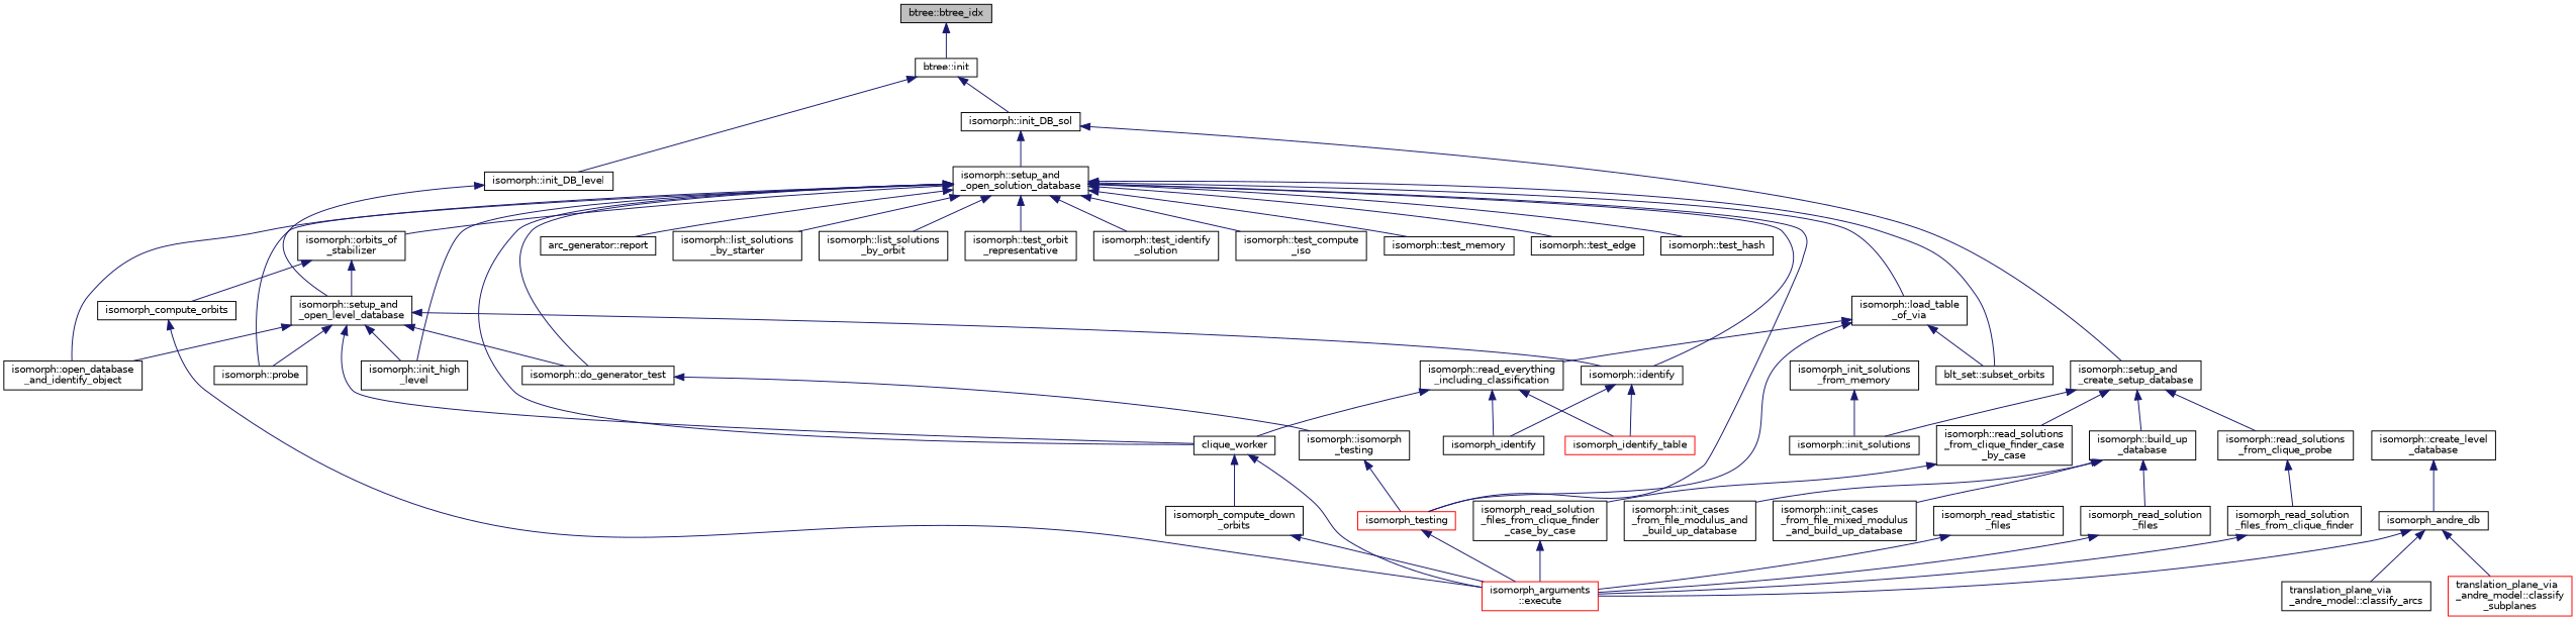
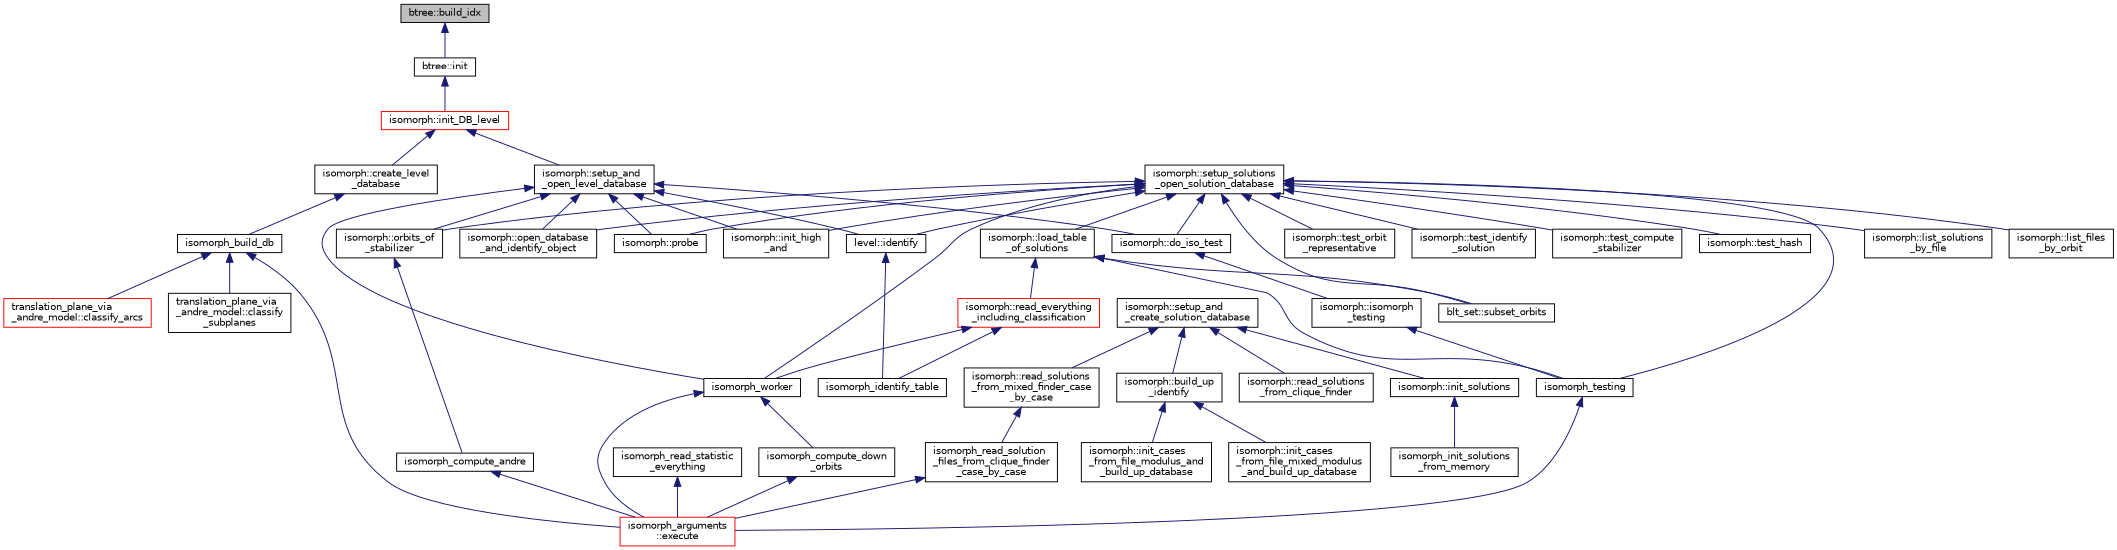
  digraph {
    rankdir=TB
    node [color=black fillcolor=white fontname=Helvetica fontsize=10 shape=record style=filled]
    edge [color=midnightblue dir=back fontname=Helvetica fontsize=10 labelfontname=Helvetica labelfontsize=10 style=solid]
-   n1 [fillcolor=grey75 fontcolor=black height=0.2 label="btree::btree_idx" width=0.4]
+   n1 [fillcolor=grey75 fontcolor=black height=0.2 label="btree::build_idx" width=0.4]
    n2 [height=0.2 label="btree::init" width=0.4]
-   n3 [height=0.2 label="isomorph::init_DB_sol" width=0.4]
-   n4 [height=0.2 label="isomorph::init_DB_level" width=0.4]
-   n5 [height=0.2 label="isomorph::setup_and\l_open_solution_database" width=0.4]
-   n6 [height=0.2 label="isomorph::setup_and\l_create_setup_database" width=0.4]
+   n4 [color=red height=0.2 label="isomorph::init_DB_level" width=0.4]
+   n5 [height=0.2 label="isomorph::setup_solutions\l_open_solution_database" width=0.4]
+   n6 [height=0.2 label="isomorph::setup_and\l_create_solution_database" width=0.4]
    n7 [height=0.2 label="isomorph::setup_and\l_open_level_database" width=0.4]
    n8 [height=0.2 label="isomorph::create_level\l_database" width=0.4]
    n9 [height=0.2 label="blt_set::subset_orbits" width=0.4]
-   n10 [height=0.2 label="arc_generator::report" width=0.4]
-   n11 [height=0.2 label="isomorph::load_table\l_of_via" width=0.4]
-   n12 [height=0.2 label=clique_worker width=0.4]
-   n13 [color=red height=0.2 label=isomorph_testing width=0.4]
-   n14 [height=0.2 label="isomorph::list_solutions\l_by_starter" width=0.4]
-   n15 [height=0.2 label="isomorph::list_solutions\l_by_orbit" width=0.4]
+   n11 [height=0.2 label="isomorph::load_table\l_of_solutions" width=0.4]
+   n12 [height=0.2 label=isomorph_worker width=0.4]
+   n13 [height=0.2 label=isomorph_testing width=0.4]
+   n14 [height=0.2 label="isomorph::list_solutions\l_by_file" width=0.4]
+   n15 [height=0.2 label="isomorph::list_files\l_by_orbit" width=0.4]
    n16 [height=0.2 label="isomorph::orbits_of\l_stabilizer" width=0.4]
    n17 [height=0.2 label="isomorph::test_orbit\l_representative" width=0.4]
    n18 [height=0.2 label="isomorph::test_identify\l_solution" width=0.4]
-   n19 [height=0.2 label="isomorph::test_compute\l_iso" width=0.4]
-   n20 [height=0.2 label="isomorph::test_memory" width=0.4]
-   n21 [height=0.2 label="isomorph::test_edge" width=0.4]
+   n19 [height=0.2 label="isomorph::test_compute\l_stabilizer" width=0.4]
    n22 [height=0.2 label="isomorph::test_hash" width=0.4]
-   n23 [height=0.2 label="isomorph::init_high\l_level" width=0.4]
+   n23 [height=0.2 label="isomorph::init_high\l_and" width=0.4]
    n24 [height=0.2 label="isomorph::open_database\l_and_identify_object" width=0.4]
    n25 [height=0.2 label="isomorph::probe" width=0.4]
-   n26 [height=0.2 label="isomorph::do_generator_test" width=0.4]
-   n27 [height=0.2 label="isomorph::identify" width=0.4]
+   n26 [height=0.2 label="isomorph::do_iso_test" width=0.4]
+   n27 [height=0.2 label="level::identify" width=0.4]
    n28 [height=0.2 label="isomorph::init_solutions" width=0.4]
-   n29 [height=0.2 label="isomorph::read_solutions\l_from_clique_finder_case\l_by_case" width=0.4]
-   n30 [height=0.2 label="isomorph::read_solutions\l_from_clique_probe" width=0.4]
-   n31 [height=0.2 label="isomorph::build_up\l_database" width=0.4]
-   n32 [height=0.2 label="isomorph::read_everything\l_including_classification" width=0.4]
+   n29 [height=0.2 label="isomorph::read_solutions\l_from_mixed_finder_case\l_by_case" width=0.4]
+   n30 [height=0.2 label="isomorph::read_solutions\l_from_clique_finder" width=0.4]
+   n31 [height=0.2 label="isomorph::build_up\l_identify" width=0.4]
+   n32 [color=red height=0.2 label="isomorph::read_everything\l_including_classification" width=0.4]
    n33 [color=red height=0.2 label="isomorph_arguments\l::execute" width=0.4]
    n34 [height=0.2 label="isomorph_compute_down\l_orbits" width=0.4]
-   n35 [height=0.2 label=isomorph_compute_orbits width=0.4]
+   n35 [height=0.2 label=isomorph_compute_andre width=0.4]
    n36 [height=0.2 label="isomorph::isomorph\l_testing" width=0.4]
-   n37 [height=0.2 label=isomorph_identify width=0.4]
-   n38 [color=red height=0.2 label=isomorph_identify_table width=0.4]
+   n38 [height=0.2 label=isomorph_identify_table width=0.4]
    n39 [height=0.2 label="isomorph_init_solutions\l_from_memory" width=0.4]
    n40 [height=0.2 label="isomorph_read_solution\l_files_from_clique_finder\l_case_by_case" width=0.4]
-   n41 [height=0.2 label="isomorph_read_solution\l_files_from_clique_finder" width=0.4]
    n42 [height=0.2 label="isomorph::init_cases\l_from_file_modulus_and\l_build_up_database" width=0.4]
    n43 [height=0.2 label="isomorph::init_cases\l_from_file_mixed_modulus\l_and_build_up_database" width=0.4]
-   n44 [height=0.2 label="isomorph_read_solution\l_files" width=0.4]
-   n45 [height=0.2 label="isomorph_read_statistic\l_files" width=0.4]
-   n46 [height=0.2 label=isomorph_andre_db width=0.4]
-   n47 [height=0.2 label="translation_plane_via\l_andre_model::classify_arcs" width=0.4]
-   n48 [color=red height=0.2 label="translation_plane_via\l_andre_model::classify\l_subplanes" width=0.4]
+   n45 [height=0.2 label="isomorph_read_statistic\l_everything" width=0.4]
+   n46 [height=0.2 label=isomorph_build_db width=0.4]
+   n47 [color=red height=0.2 label="translation_plane_via\l_andre_model::classify_arcs" width=0.4]
+   n48 [height=0.2 label="translation_plane_via\l_andre_model::classify\l_subplanes" width=0.4]
    n1 -> n2
-   n2 -> n3
    n2 -> n4
-   n3 -> n5
-   n3 -> n6
    n4 -> n7
+   n4 -> n8
    n5 -> n9
-   n5 -> n10
    n5 -> n11
    n5 -> n12
    n5 -> n13
    n5 -> n14
    n5 -> n15
    n5 -> n16
    n5 -> n17
    n5 -> n18
    n5 -> n19
-   n5 -> n20
-   n5 -> n21
    n5 -> n22
    n5 -> n23
    n5 -> n24
    n5 -> n25
    n5 -> n26
    n5 -> n27
    n6 -> n28
    n6 -> n29
    n6 -> n30
    n6 -> n31
    n7 -> n12
-   n16 -> n7
+   n7 -> n16
    n7 -> n23
    n7 -> n24
    n7 -> n25
    n7 -> n26
    n7 -> n27
    n8 -> n46
    n11 -> n9
    n11 -> n13
    n11 -> n32
    n12 -> n33
    n12 -> n34
    n13 -> n33
    n16 -> n35
    n26 -> n36
-   n27 -> n37
    n27 -> n38
-   n39 -> n28
+   n28 -> n39
    n29 -> n40
-   n30 -> n41
    n31 -> n42
    n31 -> n43
-   n31 -> n44
    n32 -> n12
-   n32 -> n37
    n32 -> n38
    n34 -> n33
    n35 -> n33
    n36 -> n13
    n40 -> n33
-   n41 -> n33
-   n44 -> n33
    n45 -> n33
    n46 -> n33
    n46 -> n47
    n46 -> n48
  }
